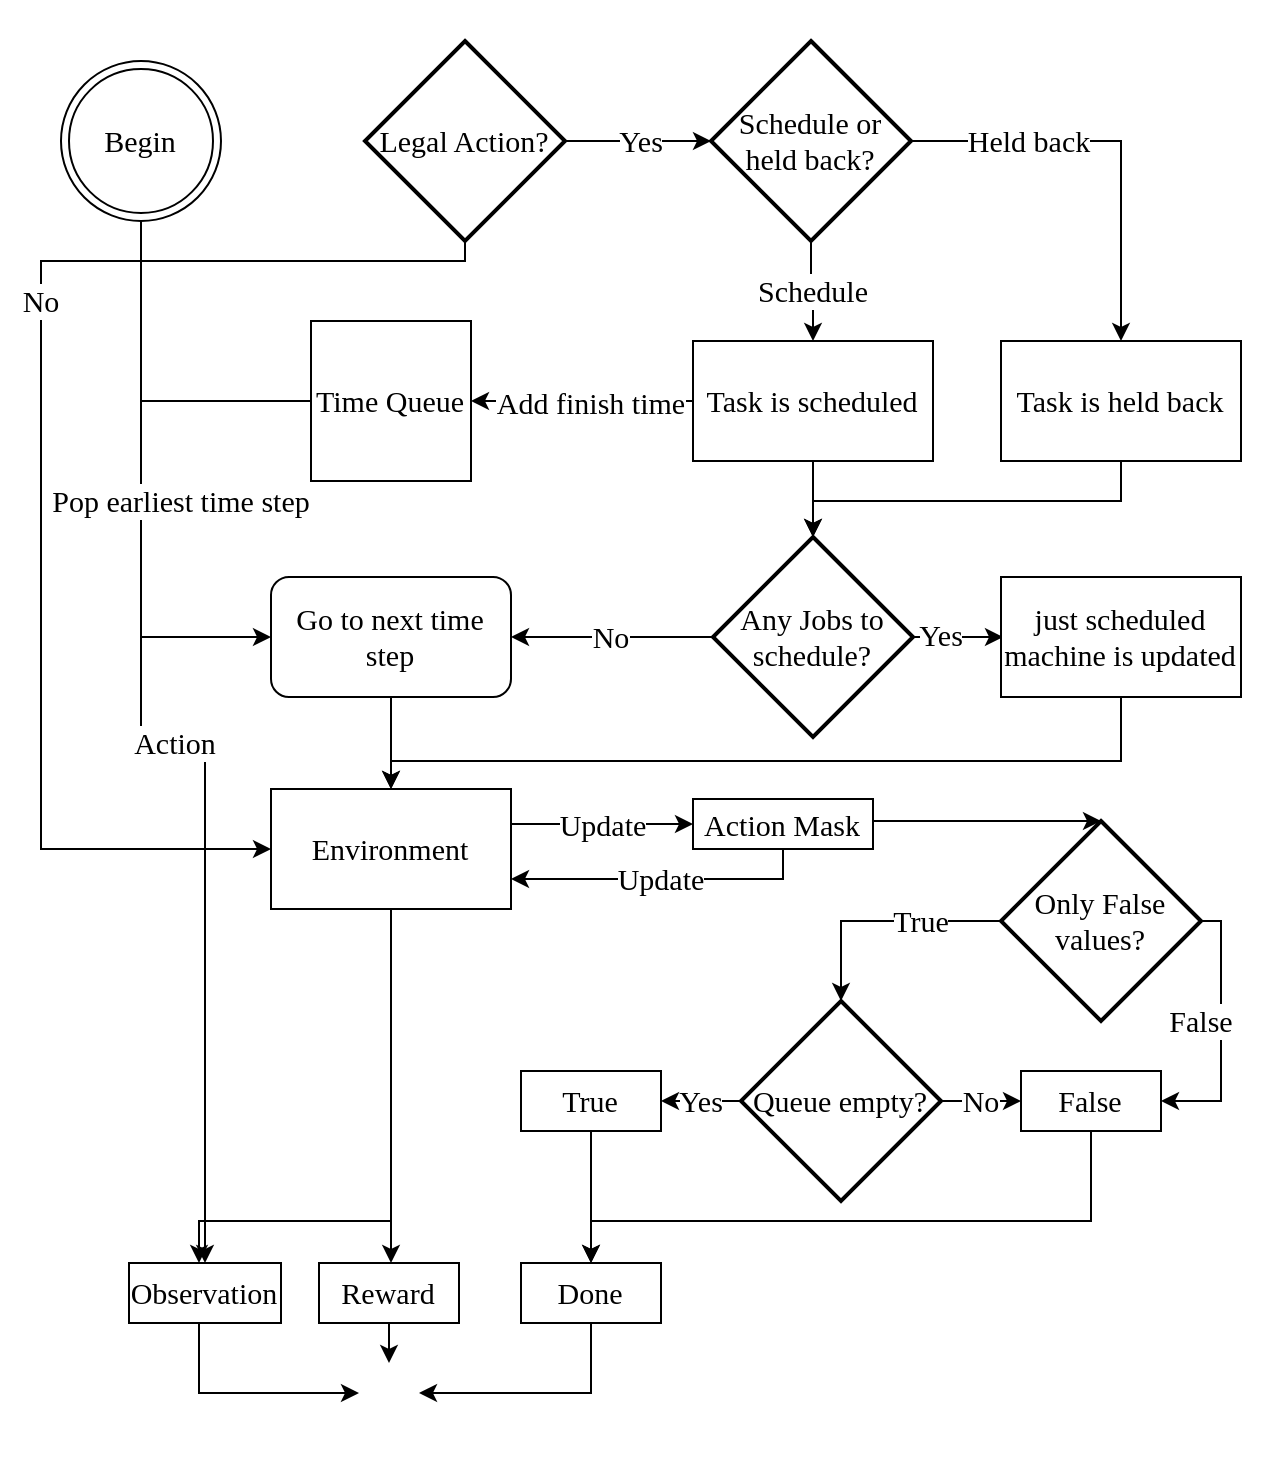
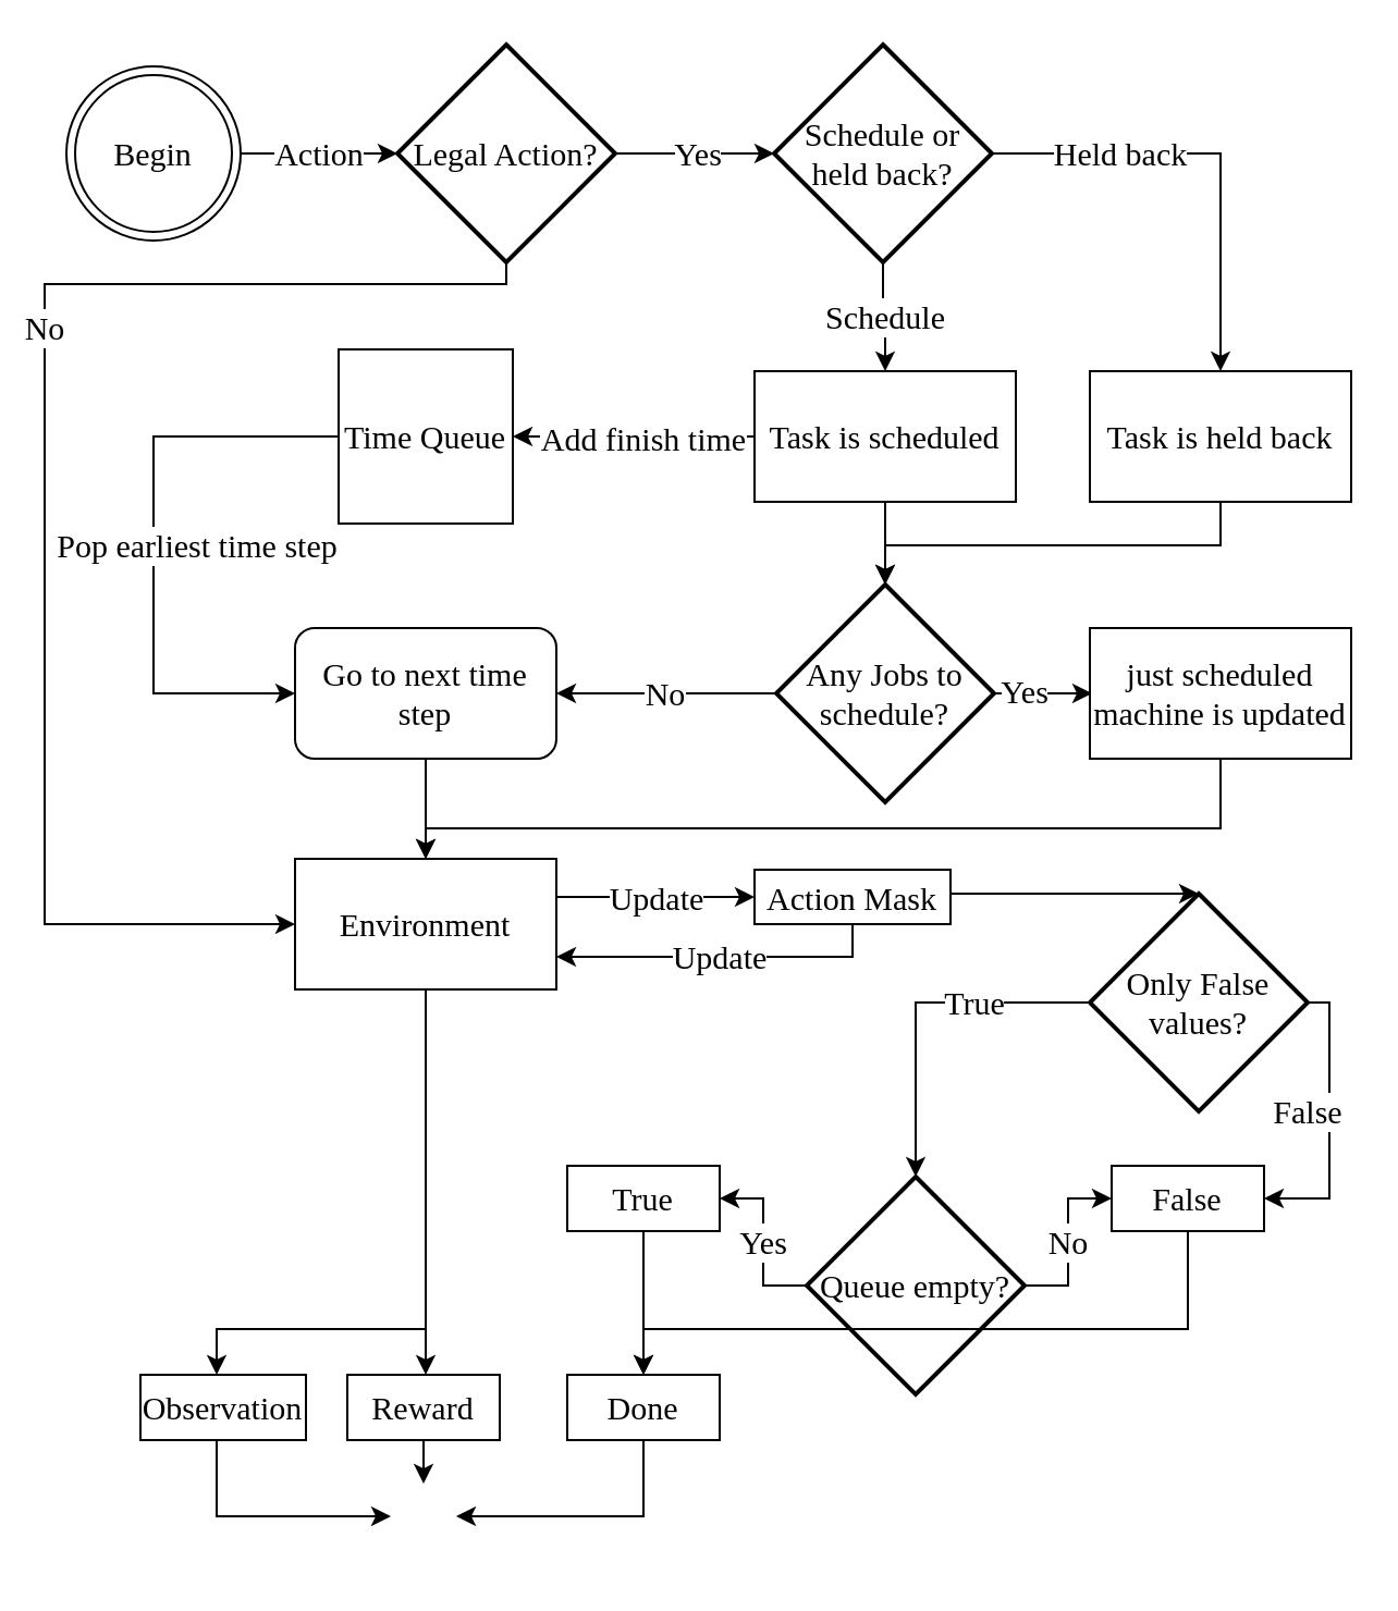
  <mxCell id="0" />
  <mxCell id="1" parent="0" />
- <mxCell id="2" value="Action" style="edgeStyle=orthogonalEdgeStyle;rounded=0;orthogonalLoop=1;jettySize=auto;html=1;fontFamily=Times New Roman;fontSize=15;" edge="1" parent="1" source="3" target="16"><mxGeometry relative="1" as="geometry"><mxPoint x="130" y="70" as="targetPoint" /></mxGeometry></mxCell>
+ <mxCell id="2" value="Action" style="edgeStyle=orthogonalEdgeStyle;rounded=0;orthogonalLoop=1;jettySize=auto;html=1;entryX=0;entryY=0.5;entryDx=0;entryDy=0;entryPerimeter=0;fontFamily=Times New Roman;fontSize=15;" edge="1" parent="1" source="3" target="6"><mxGeometry relative="1" as="geometry"><mxPoint x="130" y="70" as="targetPoint" /></mxGeometry></mxCell>
  <mxCell id="3" value="Begin" style="ellipse;shape=doubleEllipse;whiteSpace=wrap;html=1;aspect=fixed;fontFamily=Times New Roman;fontSize=15;" vertex="1" parent="1"><mxGeometry x="30" y="30" width="80" height="80" as="geometry" /></mxCell>
  <mxCell id="4" value="Yes" style="edgeStyle=orthogonalEdgeStyle;rounded=0;orthogonalLoop=1;jettySize=auto;html=1;fontFamily=Times New Roman;fontSize=15;" edge="1" parent="1" source="6" target="31"><mxGeometry x="0.041" relative="1" as="geometry"><mxPoint x="320" y="70.034" as="targetPoint" /><mxPoint as="offset" /></mxGeometry></mxCell>
  <mxCell id="5" value="No" style="edgeStyle=orthogonalEdgeStyle;rounded=0;orthogonalLoop=1;jettySize=auto;html=1;fontFamily=Times New Roman;fontSize=15;" edge="1" parent="1" source="6" target="10"><mxGeometry x="-0.233" relative="1" as="geometry"><Array as="points"><mxPoint x="232" y="130" /><mxPoint x="20" y="130" /><mxPoint x="20" y="424" /></Array><mxPoint as="offset" /></mxGeometry></mxCell>
  <mxCell id="6" value="Legal Action?" style="strokeWidth=2;html=1;shape=mxgraph.flowchart.decision;whiteSpace=wrap;fontFamily=Times New Roman;fontSize=15;" vertex="1" parent="1"><mxGeometry x="182" y="20" width="100" height="100" as="geometry" /></mxCell>
  <mxCell id="7" value="Update" style="edgeStyle=orthogonalEdgeStyle;rounded=0;orthogonalLoop=1;jettySize=auto;html=1;entryX=0;entryY=0.5;entryDx=0;entryDy=0;fontFamily=Times New Roman;fontSize=15;" edge="1" parent="1" source="10" target="21"><mxGeometry relative="1" as="geometry"><Array as="points"><mxPoint x="301" y="412" /></Array></mxGeometry></mxCell>
  <mxCell id="8" style="edgeStyle=orthogonalEdgeStyle;rounded=0;orthogonalLoop=1;jettySize=auto;html=1;fontFamily=Times New Roman;fontSize=15;" edge="1" parent="1" source="10" target="18"><mxGeometry relative="1" as="geometry"><Array as="points"><mxPoint x="195" y="579" /><mxPoint x="195" y="579" /></Array></mxGeometry></mxCell>
  <mxCell id="9" style="edgeStyle=orthogonalEdgeStyle;rounded=0;orthogonalLoop=1;jettySize=auto;html=1;fontFamily=Times New Roman;fontSize=15;" edge="1" parent="1" target="16"><mxGeometry relative="1" as="geometry"><mxPoint x="195" y="454" as="sourcePoint" /><mxPoint x="75" y="630" as="targetPoint" /><Array as="points"><mxPoint x="195" y="610" /><mxPoint x="99" y="610" /></Array></mxGeometry></mxCell>
  <mxCell id="10" value="Environment" style="rounded=0;whiteSpace=wrap;html=1;fontFamily=Times New Roman;fontSize=15;" vertex="1" parent="1"><mxGeometry x="135" y="394" width="120" height="60" as="geometry" /></mxCell>
  <mxCell id="11" style="edgeStyle=orthogonalEdgeStyle;rounded=0;orthogonalLoop=1;jettySize=auto;html=1;fontFamily=Times New Roman;fontSize=15;" edge="1" parent="1" source="14" target="35"><mxGeometry relative="1" as="geometry" /></mxCell>
  <mxCell id="12" value="Add finish time" style="edgeLabel;html=1;align=center;verticalAlign=middle;resizable=0;points=[];fontSize=15;fontFamily=Times New Roman;" vertex="1" connectable="0" parent="11"><mxGeometry x="0.448" relative="1" as="geometry"><mxPoint x="28" as="offset" /></mxGeometry></mxCell>
  <mxCell id="13" style="edgeStyle=orthogonalEdgeStyle;rounded=0;orthogonalLoop=1;jettySize=auto;html=1;entryX=0.5;entryY=0;entryDx=0;entryDy=0;entryPerimeter=0;fontFamily=Times New Roman;fontSize=15;" edge="1" parent="1" source="14" target="24"><mxGeometry relative="1" as="geometry"><Array as="points"><mxPoint x="406" y="250" /><mxPoint x="406" y="250" /></Array></mxGeometry></mxCell>
  <mxCell id="14" value="Task is scheduled" style="rounded=0;whiteSpace=wrap;html=1;fontFamily=Times New Roman;fontSize=15;" vertex="1" parent="1"><mxGeometry x="346" y="170" width="120" height="60" as="geometry" /></mxCell>
  <mxCell id="15" style="edgeStyle=orthogonalEdgeStyle;rounded=0;orthogonalLoop=1;jettySize=auto;html=1;fontFamily=Times New Roman;fontSize=15;" edge="1" parent="1" source="16"><mxGeometry relative="1" as="geometry"><mxPoint x="179" y="696.034" as="targetPoint" /><Array as="points"><mxPoint x="99" y="696" /></Array></mxGeometry></mxCell>
  <mxCell id="16" value="Observation" style="rounded=0;whiteSpace=wrap;html=1;fontFamily=Times New Roman;fontSize=15;" vertex="1" parent="1"><mxGeometry x="64" y="631" width="76" height="30" as="geometry" /></mxCell>
  <mxCell id="17" style="edgeStyle=orthogonalEdgeStyle;rounded=0;orthogonalLoop=1;jettySize=auto;html=1;entryX=0.5;entryY=0;entryDx=0;entryDy=0;fontFamily=Times New Roman;fontSize=15;" edge="1" parent="1" source="18"><mxGeometry relative="1" as="geometry"><mxPoint x="194" y="681" as="targetPoint" /></mxGeometry></mxCell>
  <mxCell id="18" value="Reward" style="rounded=0;whiteSpace=wrap;html=1;fontFamily=Times New Roman;fontSize=15;" vertex="1" parent="1"><mxGeometry x="159" y="631" width="70" height="30" as="geometry" /></mxCell>
  <mxCell id="19" value="Update" style="edgeStyle=orthogonalEdgeStyle;rounded=0;orthogonalLoop=1;jettySize=auto;html=1;entryX=1;entryY=0.75;entryDx=0;entryDy=0;fontFamily=Times New Roman;fontSize=15;" edge="1" parent="1" source="21" target="10"><mxGeometry relative="1" as="geometry"><Array as="points"><mxPoint x="391" y="439" /></Array></mxGeometry></mxCell>
  <mxCell id="20" style="edgeStyle=orthogonalEdgeStyle;rounded=0;orthogonalLoop=1;jettySize=auto;html=1;entryX=0.5;entryY=0;entryDx=0;entryDy=0;entryPerimeter=0;fontFamily=Times New Roman;fontSize=15;" edge="1" parent="1" source="21" target="47"><mxGeometry relative="1" as="geometry"><Array as="points"><mxPoint x="450" y="410" /><mxPoint x="450" y="410" /></Array></mxGeometry></mxCell>
  <mxCell id="21" value="Action Mask" style="rounded=0;whiteSpace=wrap;html=1;fontFamily=Times New Roman;fontSize=15;" vertex="1" parent="1"><mxGeometry x="346" y="399" width="90" height="25" as="geometry" /></mxCell>
  <mxCell id="22" value="No" style="edgeStyle=orthogonalEdgeStyle;rounded=0;orthogonalLoop=1;jettySize=auto;html=1;fontFamily=Times New Roman;fontSize=15;" edge="1" parent="1" source="24" target="26"><mxGeometry relative="1" as="geometry" /></mxCell>
  <mxCell id="23" value="Yes" style="edgeStyle=orthogonalEdgeStyle;rounded=0;orthogonalLoop=1;jettySize=auto;html=1;fontFamily=Times New Roman;fontSize=15;" edge="1" parent="1"><mxGeometry x="-0.409" y="1" relative="1" as="geometry"><mxPoint x="457" y="318" as="sourcePoint" /><mxPoint x="501" y="318" as="targetPoint" /><mxPoint as="offset" /></mxGeometry></mxCell>
  <mxCell id="24" value="Any Jobs to schedule?" style="strokeWidth=2;html=1;shape=mxgraph.flowchart.decision;whiteSpace=wrap;fontFamily=Times New Roman;fontSize=15;" vertex="1" parent="1"><mxGeometry x="356" y="268" width="100" height="100" as="geometry" /></mxCell>
  <mxCell id="25" style="edgeStyle=orthogonalEdgeStyle;rounded=0;orthogonalLoop=1;jettySize=auto;html=1;entryX=0.5;entryY=0;entryDx=0;entryDy=0;fontFamily=Times New Roman;fontSize=15;" edge="1" parent="1" source="26" target="10"><mxGeometry relative="1" as="geometry" /></mxCell>
  <mxCell id="26" value="Go to next time step" style="whiteSpace=wrap;html=1;fontFamily=Times New Roman;fontSize=15;rounded=1;" vertex="1" parent="1"><mxGeometry x="135" y="288" width="120" height="60" as="geometry" /></mxCell>
  <mxCell id="27" style="edgeStyle=orthogonalEdgeStyle;rounded=0;orthogonalLoop=1;jettySize=auto;html=1;fontFamily=Times New Roman;fontSize=15;" edge="1" parent="1" source="28" target="10"><mxGeometry relative="1" as="geometry"><Array as="points"><mxPoint x="560" y="380" /><mxPoint x="195" y="380" /></Array></mxGeometry></mxCell>
  <mxCell id="28" value="just scheduled machine is updated" style="rounded=0;whiteSpace=wrap;html=1;fontFamily=Times New Roman;fontSize=15;" vertex="1" parent="1"><mxGeometry x="500" y="288" width="120" height="60" as="geometry" /></mxCell>
  <mxCell id="29" value="Schedule" style="edgeStyle=orthogonalEdgeStyle;rounded=0;orthogonalLoop=1;jettySize=auto;html=1;entryX=0.5;entryY=0;entryDx=0;entryDy=0;fontFamily=Times New Roman;fontSize=15;" edge="1" parent="1" source="31" target="14"><mxGeometry relative="1" as="geometry" /></mxCell>
  <mxCell id="30" value="Held back" style="edgeStyle=orthogonalEdgeStyle;rounded=0;orthogonalLoop=1;jettySize=auto;html=1;entryX=0.5;entryY=0;entryDx=0;entryDy=0;fontFamily=Times New Roman;fontSize=15;" edge="1" parent="1" source="31" target="33"><mxGeometry x="-0.429" relative="1" as="geometry"><mxPoint as="offset" /></mxGeometry></mxCell>
  <mxCell id="31" value="Schedule or held back?" style="strokeWidth=2;html=1;shape=mxgraph.flowchart.decision;whiteSpace=wrap;fontFamily=Times New Roman;fontSize=15;" vertex="1" parent="1"><mxGeometry x="355" y="20" width="100" height="100" as="geometry" /></mxCell>
  <mxCell id="32" style="edgeStyle=orthogonalEdgeStyle;rounded=0;orthogonalLoop=1;jettySize=auto;html=1;entryX=0.5;entryY=0;entryDx=0;entryDy=0;entryPerimeter=0;fontFamily=Times New Roman;fontSize=15;" edge="1" parent="1" source="33" target="24"><mxGeometry relative="1" as="geometry"><Array as="points"><mxPoint x="560" y="250" /><mxPoint x="406" y="250" /></Array></mxGeometry></mxCell>
  <mxCell id="33" value="Task is held back" style="rounded=0;whiteSpace=wrap;html=1;fontFamily=Times New Roman;fontSize=15;" vertex="1" parent="1"><mxGeometry x="500" y="170" width="120" height="60" as="geometry" /></mxCell>
  <mxCell id="34" value="&lt;span style=&quot;caret-color: rgb(0, 0, 0); color: rgb(0, 0, 0); font-family: &amp;quot;Times New Roman&amp;quot;; font-size: 15px; font-style: normal; font-variant-caps: normal; font-weight: 400; letter-spacing: normal; text-align: center; text-indent: 0px; text-transform: none; word-spacing: 0px; -webkit-text-stroke-width: 0px; background-color: rgb(255, 255, 255); text-decoration: none; float: none; display: inline !important;&quot;&gt;Pop earliest time step&lt;/span&gt;" style="edgeStyle=orthogonalEdgeStyle;rounded=0;orthogonalLoop=1;jettySize=auto;html=1;entryX=0;entryY=0.5;entryDx=0;entryDy=0;fontFamily=Times New Roman;fontSize=15;" edge="1" parent="1" source="35" target="26"><mxGeometry x="0.007" y="20" relative="1" as="geometry"><Array as="points"><mxPoint x="70" y="200" /><mxPoint x="70" y="318" /></Array><mxPoint as="offset" /></mxGeometry></mxCell>
  <mxCell id="35" value="Time Queue" style="whiteSpace=wrap;html=1;aspect=fixed;fontFamily=Times New Roman;fontSize=15;" vertex="1" parent="1"><mxGeometry x="155" y="160" width="80" height="80" as="geometry" /></mxCell>
  <mxCell id="36" value="Yes" style="edgeStyle=orthogonalEdgeStyle;rounded=0;orthogonalLoop=1;jettySize=auto;html=1;entryX=1;entryY=0.5;entryDx=0;entryDy=0;fontFamily=Times New Roman;fontSize=15;" edge="1" parent="1" source="38" target="42"><mxGeometry relative="1" as="geometry" /></mxCell>
  <mxCell id="37" value="No" style="edgeStyle=orthogonalEdgeStyle;rounded=0;orthogonalLoop=1;jettySize=auto;html=1;entryX=0;entryY=0.5;entryDx=0;entryDy=0;fontFamily=Times New Roman;fontSize=15;" edge="1" parent="1" source="38" target="44"><mxGeometry relative="1" as="geometry" /></mxCell>
- <mxCell id="38" value="Queue empty?" style="strokeWidth=2;html=1;shape=mxgraph.flowchart.decision;whiteSpace=wrap;fontFamily=Times New Roman;fontSize=15;" vertex="1" parent="1"><mxGeometry x="370" y="500" width="100" height="100" as="geometry" /></mxCell>
+ <mxCell id="38" value="Queue empty?" style="strokeWidth=2;html=1;shape=mxgraph.flowchart.decision;whiteSpace=wrap;fontFamily=Times New Roman;fontSize=15;" vertex="1" parent="1"><mxGeometry x="370" y="540" width="100" height="100" as="geometry" /></mxCell>
  <mxCell id="39" style="edgeStyle=orthogonalEdgeStyle;rounded=0;orthogonalLoop=1;jettySize=auto;html=1;entryX=1;entryY=0.5;entryDx=0;entryDy=0;fontFamily=Times New Roman;fontSize=15;" edge="1" parent="1" source="40"><mxGeometry relative="1" as="geometry"><mxPoint x="209" y="696" as="targetPoint" /><Array as="points"><mxPoint x="295" y="696" /></Array></mxGeometry></mxCell>
  <mxCell id="40" value="Done" style="rounded=0;whiteSpace=wrap;html=1;fontFamily=Times New Roman;fontSize=15;" vertex="1" parent="1"><mxGeometry x="260" y="631" width="70" height="30" as="geometry" /></mxCell>
  <mxCell id="41" style="edgeStyle=orthogonalEdgeStyle;rounded=0;orthogonalLoop=1;jettySize=auto;html=1;fontFamily=Times New Roman;fontSize=15;" edge="1" parent="1" source="42" target="40"><mxGeometry relative="1" as="geometry" /></mxCell>
  <mxCell id="42" value="True" style="rounded=0;whiteSpace=wrap;html=1;fontFamily=Times New Roman;fontSize=15;" vertex="1" parent="1"><mxGeometry x="260" y="535" width="70" height="30" as="geometry" /></mxCell>
  <mxCell id="43" style="edgeStyle=orthogonalEdgeStyle;rounded=0;orthogonalLoop=1;jettySize=auto;html=1;entryX=0.5;entryY=0;entryDx=0;entryDy=0;fontFamily=Times New Roman;fontSize=15;" edge="1" parent="1" source="44" target="40"><mxGeometry relative="1" as="geometry"><Array as="points"><mxPoint x="545" y="610" /><mxPoint x="295" y="610" /></Array></mxGeometry></mxCell>
  <mxCell id="44" value="False" style="rounded=0;whiteSpace=wrap;html=1;fontFamily=Times New Roman;fontSize=15;" vertex="1" parent="1"><mxGeometry x="510" y="535" width="70" height="30" as="geometry" /></mxCell>
  <mxCell id="45" value="True" style="edgeStyle=orthogonalEdgeStyle;rounded=0;orthogonalLoop=1;jettySize=auto;html=1;entryX=0.5;entryY=0;entryDx=0;entryDy=0;entryPerimeter=0;fontFamily=Times New Roman;fontSize=15;" edge="1" parent="1" source="47" target="38"><mxGeometry x="-0.333" relative="1" as="geometry"><mxPoint as="offset" /></mxGeometry></mxCell>
  <mxCell id="46" value="False" style="edgeStyle=orthogonalEdgeStyle;rounded=0;orthogonalLoop=1;jettySize=auto;html=1;entryX=1;entryY=0.5;entryDx=0;entryDy=0;fontFamily=Times New Roman;fontSize=15;" edge="1" parent="1" source="47" target="44"><mxGeometry x="-0.077" y="-10" relative="1" as="geometry"><Array as="points"><mxPoint x="610" y="460" /><mxPoint x="610" y="550" /></Array><mxPoint as="offset" /></mxGeometry></mxCell>
  <mxCell id="47" value="Only False values?" style="strokeWidth=2;html=1;shape=mxgraph.flowchart.decision;whiteSpace=wrap;fontFamily=Times New Roman;fontSize=15;" vertex="1" parent="1"><mxGeometry x="500" y="410" width="100" height="100" as="geometry" /></mxCell>
  <mxCell id="48" value="" style="shape=image;html=1;verticalAlign=top;verticalLabelPosition=bottom;labelBackgroundColor=#ffffff;imageAspect=0;aspect=fixed;image=https://cdn4.iconfinder.com/data/icons/ionicons/512/icon-ios7-circle-filled-128.png;labelBorderColor=default;fontFamily=Times New Roman;fontSize=15;fillColor=#000000;" vertex="1" parent="1"><mxGeometry x="175" y="680" width="38" height="38" as="geometry" /></mxCell>
